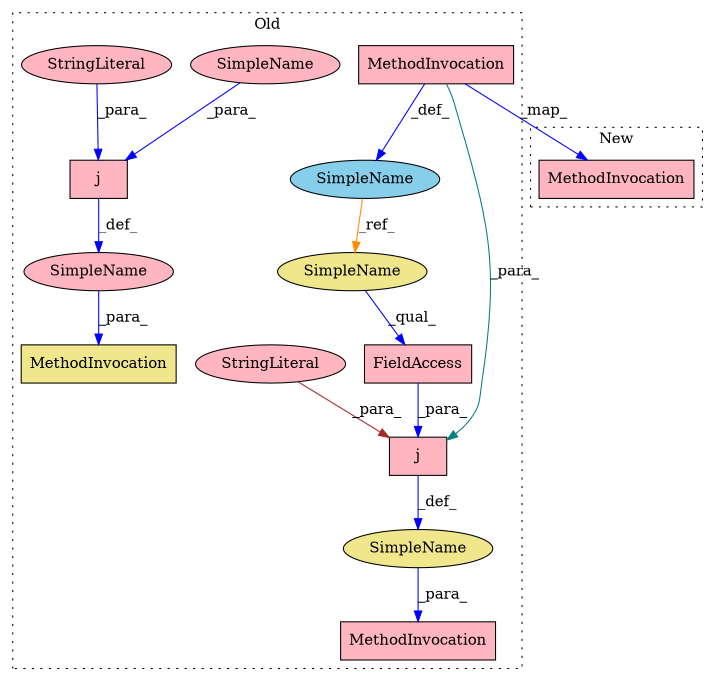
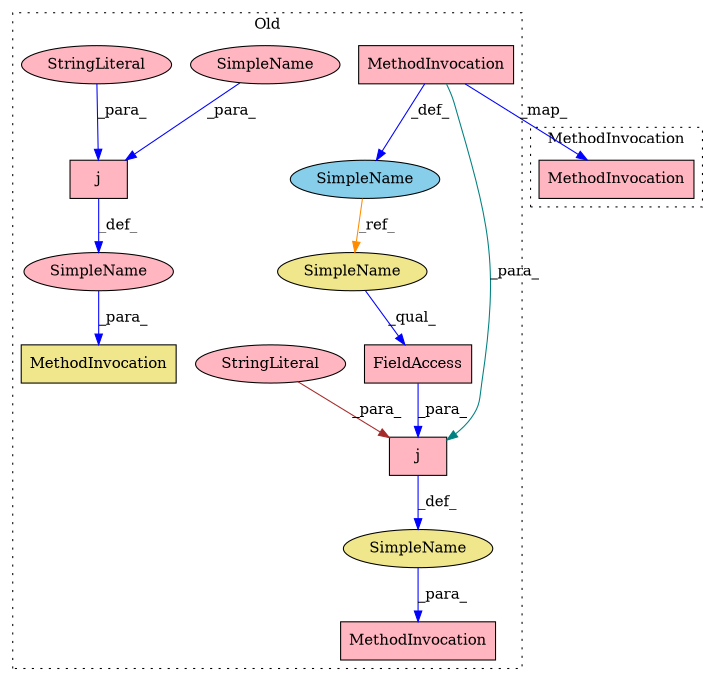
  digraph {
    node [a=42 shape=box style=filled fillcolor=lightpink]
    edge [color=blue]
    n1 [a=22 l=10 label=FieldAccess s=4653]
    n2 [a=32 l="11,2" label=MethodInvocation s="4511,4559" fillcolor=khaki]
    n3 [a=32 l="14,1" label=MethodInvocation s="4592,4615"]
    n4 [a=32 l="11,2" label=MethodInvocation s="4622,4663"]
    n5 [l=4 label=SimpleName s=4567 shape=ellipse fillcolor=skyblue]
    n6 [label=SimpleName shape=ellipse]
    n7 [l=9 label=SimpleName s=4550 shape=ellipse]
    n8 [label=SimpleName shape=ellipse fillcolor=khaki]
    n9 [l=4 label=SimpleName s=4653 shape=ellipse fillcolor=khaki]
    n10 [a=45 l=7 label=StringLiteral s=4633 shape=ellipse]
    n11 [a=45 l=15 label=StringLiteral s=4522 shape=ellipse]
    n12 [a=106 l=37 label=j s=4522]
    n13 [a=106 l=30 label=j s=4633]
    n14 [a=32 l="14,1" label=MethodInvocation s="3544,3567"]
    subgraph cluster_1 {
      label=Old
      style=dotted
      n1
      n2
      n3
      n4
      n5
      n6
      n7
      n8
      n9
      n10
      n11
      n12
      n13
    }
    subgraph cluster_2 {
-     label=New
+     label=MethodInvocation
      style=dotted
      n14
    }
    n1 -> n13 [label=_para_]
    n3 -> n5 [label=_def_]
    n3 -> n13 [label=_para_ color=teal]
    n3 -> n14 [label=_map_]
    n5 -> n9 [label=_ref_ color=darkorange]
    n6 -> n2 [label=_para_]
    n7 -> n12 [label=_para_]
    n8 -> n4 [label=_para_]
    n9 -> n1 [label=_qual_]
    n10 -> n13 [label=_para_ color=brown]
    n11 -> n12 [label=_para_]
    n12 -> n6 [label=_def_]
    n13 -> n8 [label=_def_]
  }
